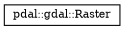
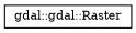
  digraph {
    rankdir=TB
    fontname="DejaVu Serif"
-   n1 [color=black fillcolor=white fontname="DejaVu Serif" fontsize=10 height=0.2 label="pdal::gdal::Raster" shape=record style=filled width=0.4]
+   n1 [color=black fillcolor=white fontname="DejaVu Serif" fontsize=10 height=0.2 label="gdal::gdal::Raster" shape=record style=filled width=0.4]
  }
